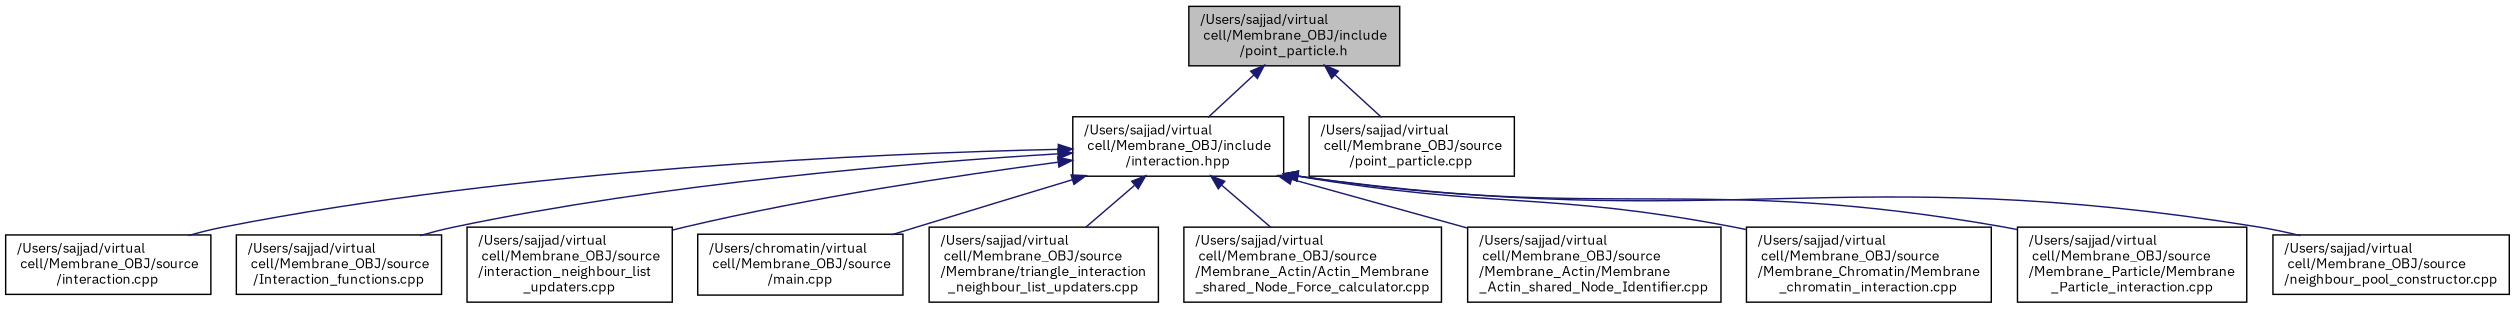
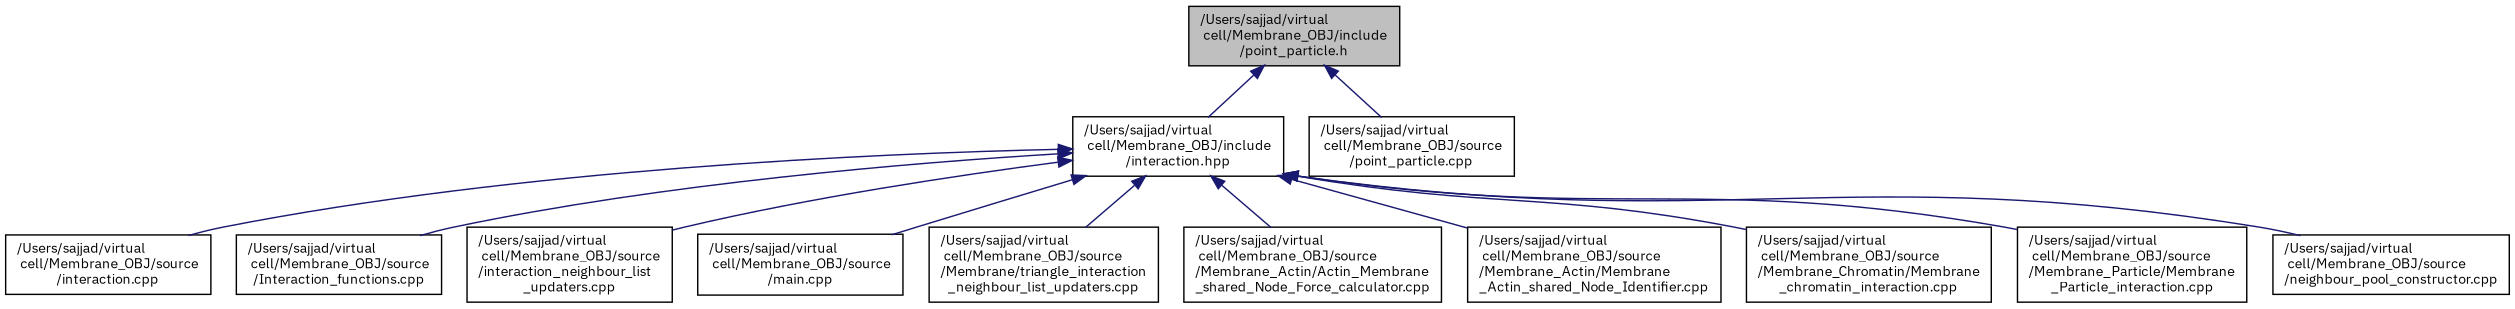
  digraph {
    fontname="IBM Plex Sans"
    node [color=black fillcolor=white fontname="IBM Plex Sans" fontsize=10 shape=record style=filled]
    edge [color=midnightblue dir=back fontname="IBM Plex Sans" fontsize=10 labelfontname=Helvetica labelfontsize=10 style=solid]
    n1 [fillcolor=grey75 fontcolor=black height=0.2 label="/Users/sajjad/virtual\l cell/Membrane_OBJ/include\l/point_particle.h" width=0.4]
    n2 [height=0.2 label="/Users/sajjad/virtual\l cell/Membrane_OBJ/include\l/interaction.hpp" width=0.4]
    n3 [height=0.2 label="/Users/sajjad/virtual\l cell/Membrane_OBJ/source\l/point_particle.cpp" width=0.4]
    n4 [height=0.2 label="/Users/sajjad/virtual\l cell/Membrane_OBJ/source\l/interaction.cpp" width=0.4]
    n5 [height=0.2 label="/Users/sajjad/virtual\l cell/Membrane_OBJ/source\l/Interaction_functions.cpp" width=0.4]
    n6 [height=0.2 label="/Users/sajjad/virtual\l cell/Membrane_OBJ/source\l/interaction_neighbour_list\l_updaters.cpp" width=0.4]
-   n7 [height=0.2 label="/Users/chromatin/virtual\l cell/Membrane_OBJ/source\l/main.cpp" width=0.4]
+   n7 [height=0.2 label="/Users/sajjad/virtual\l cell/Membrane_OBJ/source\l/main.cpp" width=0.4]
    n8 [height=0.2 label="/Users/sajjad/virtual\l cell/Membrane_OBJ/source\l/Membrane/triangle_interaction\l_neighbour_list_updaters.cpp" width=0.4]
    n9 [height=0.2 label="/Users/sajjad/virtual\l cell/Membrane_OBJ/source\l/Membrane_Actin/Actin_Membrane\l_shared_Node_Force_calculator.cpp" width=0.4]
    n10 [height=0.2 label="/Users/sajjad/virtual\l cell/Membrane_OBJ/source\l/Membrane_Actin/Membrane\l_Actin_shared_Node_Identifier.cpp" width=0.4]
    n11 [height=0.2 label="/Users/sajjad/virtual\l cell/Membrane_OBJ/source\l/Membrane_Chromatin/Membrane\l_chromatin_interaction.cpp" width=0.4]
    n12 [height=0.2 label="/Users/sajjad/virtual\l cell/Membrane_OBJ/source\l/Membrane_Particle/Membrane\l_Particle_interaction.cpp" width=0.4]
    n13 [height=0.2 label="/Users/sajjad/virtual\l cell/Membrane_OBJ/source\l/neighbour_pool_constructor.cpp" width=0.4]
    n1 -> n2
    n1 -> n3
    n2 -> n4
    n2 -> n5
    n2 -> n6
    n2 -> n7
    n2 -> n8
    n2 -> n9
    n2 -> n10
    n2 -> n11
    n2 -> n12
    n2 -> n13
  }
